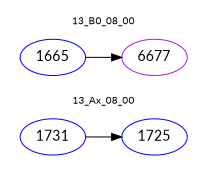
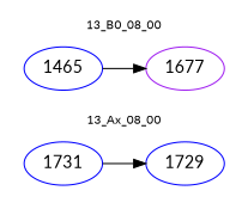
  digraph {
    fontname=Lato
    rankdir=LR
    node [color=blue fontname=Lato]
    edge [color=black fontname=Lato]
    n1 [label=1731]
-   n2 [label=1725]
-   n3 [label=1665]
-   n4 [color=purple label=6677]
+   n2 [label=1729]
+   n3 [label=1465]
+   n4 [color=purple label=1677]
    subgraph cluster_1 {
      color=white
      fontsize=10
      label="13_Ax_08_00"
      n1
      n2
    }
    subgraph cluster_2 {
      color=white
      fontsize=10
      label="13_B0_08_00"
      n3
      n4
    }
    n1 -> n2
    n3 -> n4
  }
